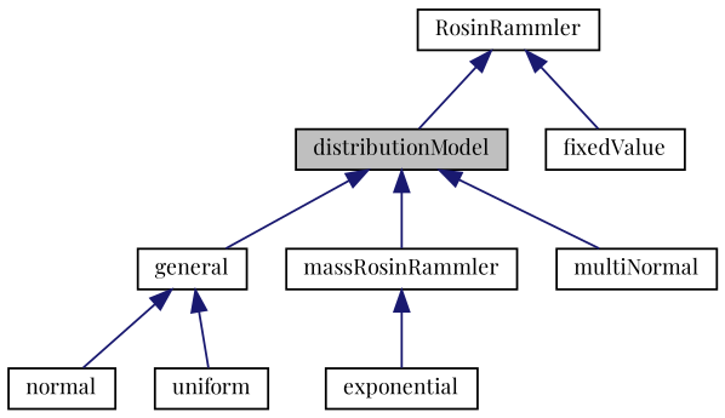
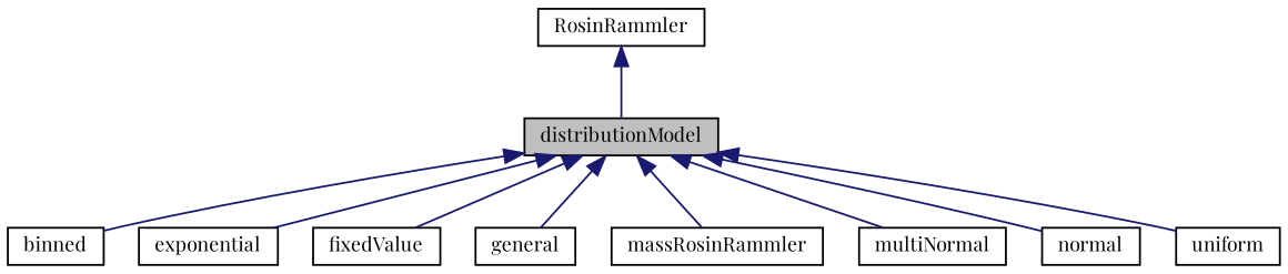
  digraph {
    fontname="Playfair Display"
    rankdir=TB
    node [color=black fontname="Playfair Display" fontsize=10 shape=record]
    edge [color=midnightblue dir=back fontname="Playfair Display" fontsize=10 labelfontname=Helvetica labelfontsize=10 style=solid]
    n1 [fillcolor=grey75 fontcolor=black height=0.2 label=distributionModel style=filled width=0.4]
+   n2 [height=0.2 label=binned width=0.4]
    n3 [height=0.2 label=exponential width=0.4]
    n4 [height=0.2 label=fixedValue width=0.4]
    n5 [height=0.2 label=general width=0.4]
    n6 [height=0.2 label=massRosinRammler width=0.4]
    n7 [height=0.2 label=multiNormal width=0.4]
    n8 [height=0.2 label=normal width=0.4]
    n9 [height=0.2 label=uniform width=0.4]
    n10 [height=0.2 label=RosinRammler width=0.4]
-   n6 -> n3
-   n10 -> n4
+   n1 -> n2
+   n1 -> n3
+   n1 -> n4
    n1 -> n5
    n1 -> n6
    n1 -> n7
-   n5 -> n8
-   n5 -> n9
+   n1 -> n8
+   n1 -> n9
    n10 -> n1
  }
